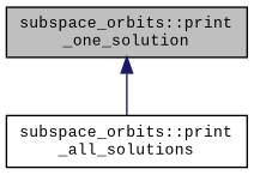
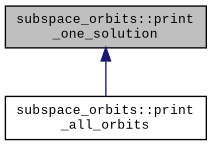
  digraph {
    rankdir=TB
    fontname="Liberation Mono"
    node [color=black fontname="Liberation Mono" fontsize=10 shape=record style=filled]
    n1 [fillcolor=grey75 fontcolor=black height=0.2 label="subspace_orbits::print\l_one_solution" width=0.4]
-   n2 [fillcolor=white height=0.2 label="subspace_orbits::print\l_all_solutions" width=0.4]
+   n2 [fillcolor=white height=0.2 label="subspace_orbits::print\l_all_orbits" width=0.4]
    n1 -> n2 [color=midnightblue dir=back fontname="Liberation Mono" fontsize=10 labelfontname=Helvetica labelfontsize=10 style=solid]
  }
